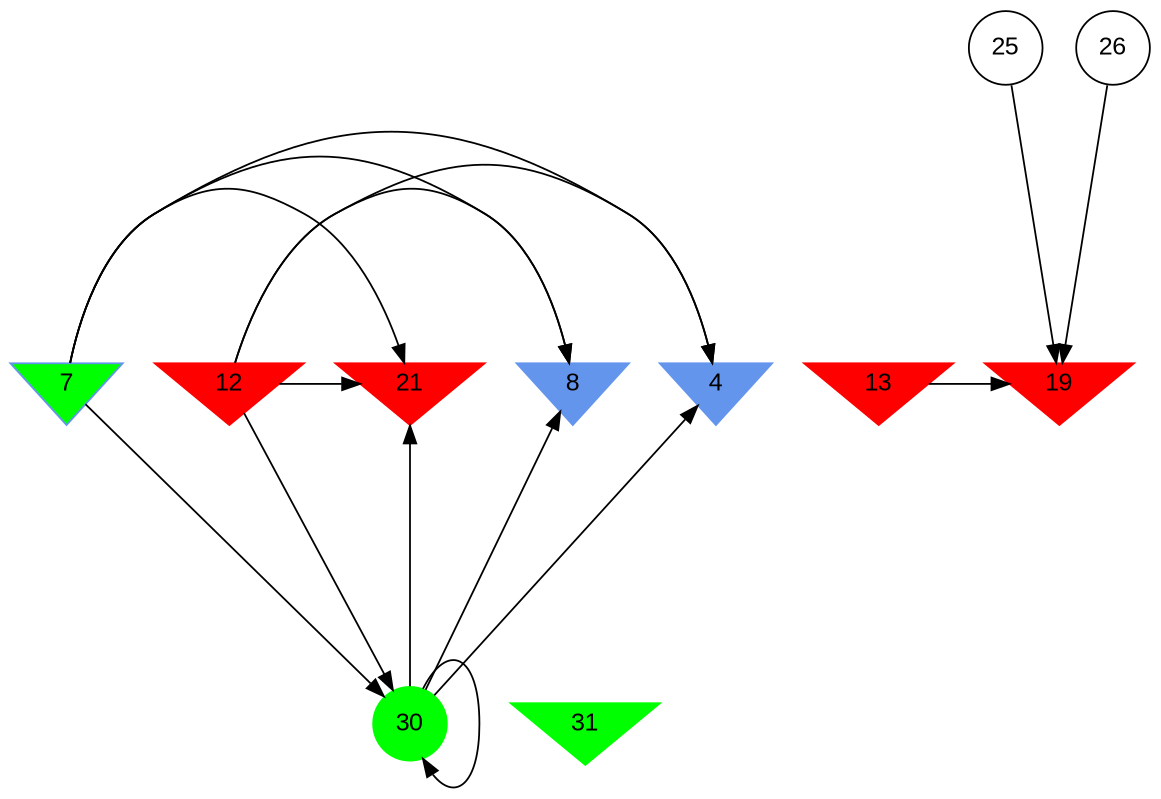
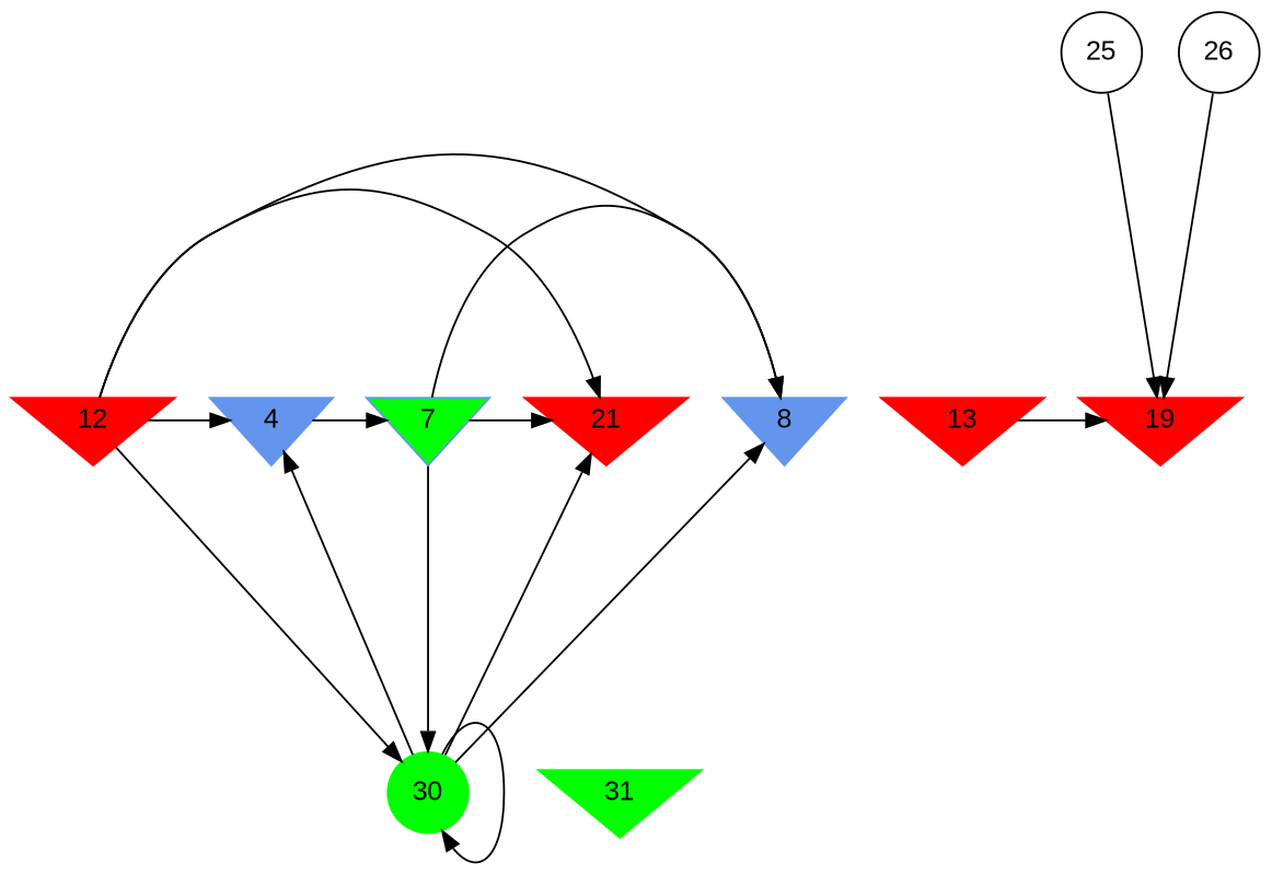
  digraph {
    fontname="Liberation Sans"
    ranksep=2.0
    node [color=red fontname="Liberation Sans" shape=invtriangle style=filled]
    edge [fontname="Liberation Sans"]
    4 [color=cornflowerblue]
    7 [color=cornflowerblue fillcolor=green]
    8 [color=cornflowerblue]
    12
    13
    19
    21
    25 [color=black shape=circle style=""]
    26 [color=black shape=circle style=""]
    30 [color=green shape=circle]
    31 [color=green]
    subgraph sub_1 {
      rank=same
      4
      7
      8
      12
      13
      19
      21
    }
    subgraph sub_2 {
      rank=same
      25
      26
    }
    subgraph sub_3 {
      rank=same
      30
      31
    }
-   7 -> 4
+   4 -> 7
    7 -> 8
    7 -> 21
    7 -> 30
    12 -> 4
    12 -> 8
    12 -> 21
    12 -> 30
    13 -> 19
    25 -> 19
    26 -> 19
    30 -> 4
    30 -> 8
    30 -> 21
    30 -> 30
  }
